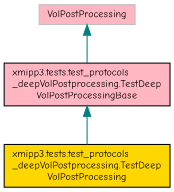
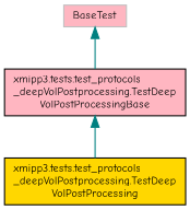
  digraph {
    fontname="Comic Neue"
    node [color=black fillcolor=lightpink fontname="Comic Neue" fontsize=10 shape=record style=filled]
    edge [color=teal dir=back fontname="Comic Neue" fontsize=10 labelfontname=Helvetica labelfontsize=10 style=solid]
    n1 [fillcolor=gold fontcolor=black height=0.2 label="xmipp3.tests.test_protocols\l_deepVolPostprocessing.TestDeep\lVolPostProcessing" width=0.4]
    n2 [height=0.2 label="xmipp3.tests.test_protocols\l_deepVolPostprocessing.TestDeep\lVolPostProcessingBase" width=0.4]
-   n3 [color=grey75 height=0.2 label=VolPostProcessing width=0.4]
+   n3 [color=grey75 height=0.2 label=BaseTest width=0.4]
    n2 -> n1
    n3 -> n2
  }
